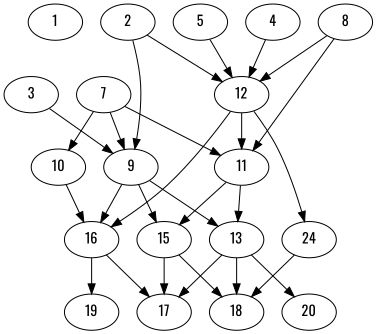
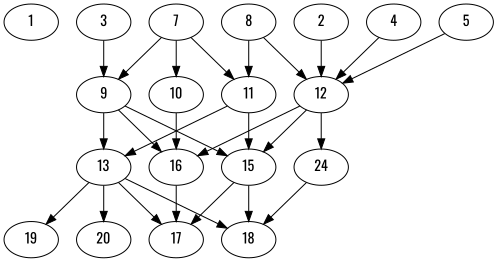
  digraph {
    fontname=Oswald
    node [alpha=0.05 fontname=Oswald]
    edge [fontname=Oswald]
    1 [alpha=0.13 expect_size=32198656]
    2 [alpha=0.13 expect_size=12826624]
    9 [alpha=0.12 expect_size=45571072]
    12 [expect_size=34171904]
    13 [alpha=0.17 expect_size=16603136]
    15 [alpha=0.17 expect_size=44195840]
    16 [alpha=0.00 expect_size=31808512]
    n8 [expect_size=36678656 label=24]
    17 [alpha=0.09 expect_size=23933952]
    18 [alpha=0.11 expect_size=10229760]
    19 [alpha=0.10 expect_size=30586880]
    20 [alpha=0.10 expect_size=12884992]
    3 [alpha=0.09 expect_size=26196992]
    4 [alpha=0.03 expect_size=28997632]
    5 [alpha=0.15 expect_size=19452928]
    10 [alpha=0.15 expect_size=24708096]
    11 [expect_size=51572736]
    7 [alpha=0.14 expect_size=43026432]
    8 [alpha=0.09 expect_size=26684416]
-   2 -> 9
    2 -> 12
    9 -> 13
    9 -> 15
    9 -> 16
-   12 -> 11
+   12 -> 15
    12 -> 16
    12 -> n8
    13 -> 17
    13 -> 18
-   16 -> 19
+   13 -> 19
    13 -> 20
    15 -> 17
    15 -> 18
    16 -> 17
    n8 -> 18
    3 -> 9
    4 -> 12
    5 -> 12
    10 -> 16
    11 -> 13
    11 -> 15
    7 -> 9
    7 -> 10
    7 -> 11
    8 -> 12
    8 -> 11
  }
